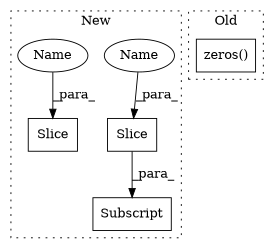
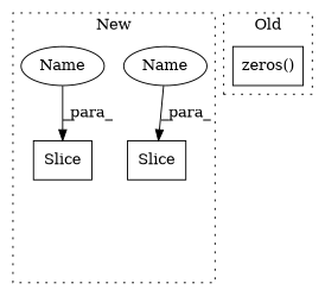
  digraph {
    node [a=80 l=17 s=3517 shape=box]
    n1 [label=Slice]
-   n2 [a=63 l="30,0" label=Subscript s="3505,0"]
    n3 [label=Slice s=3585]
    n4 [a=87 l=9 label=Name shape=ellipse]
    n5 [a=87 l=9 label=Name s=3585 shape=ellipse]
    n6 [a=75 l="12,1" label="zeros()" s="3270,3290"]
    subgraph cluster_1 {
      label=New
      style=dotted
      n1
-     n2
      n3
      n4
      n5
    }
    subgraph cluster_2 {
      label=Old
      style=dotted
      n6
    }
-   n1 -> n2 [label=_para_]
    n4 -> n1 [label=_para_]
    n5 -> n3 [label=_para_]
  }
